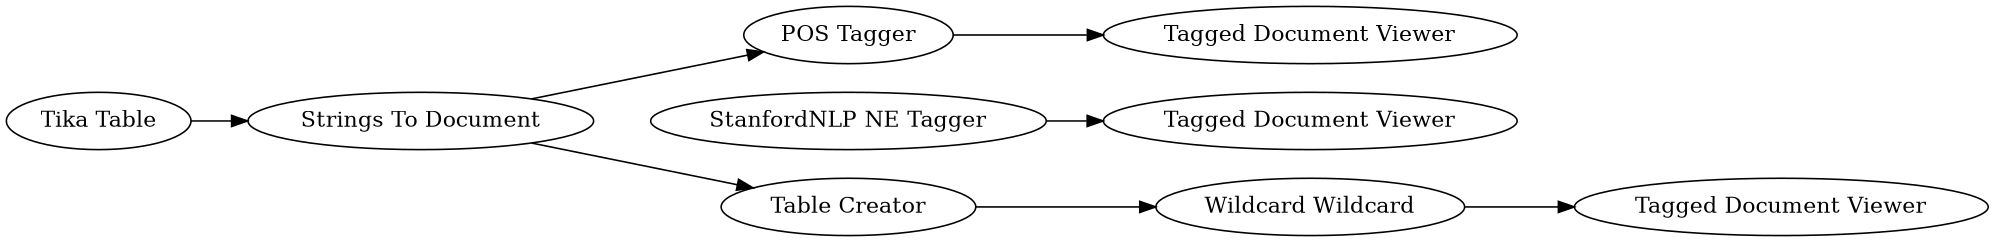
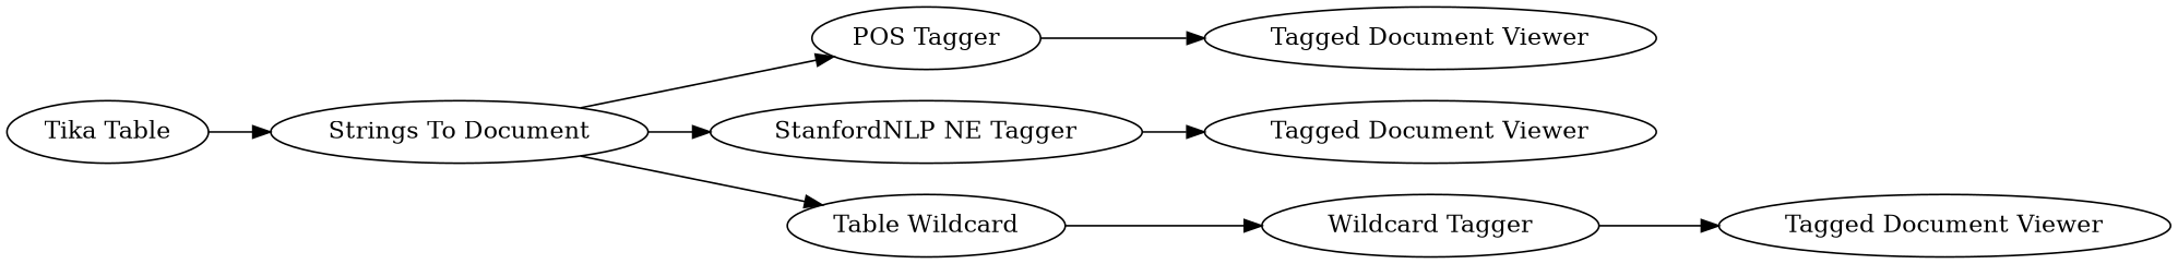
  digraph {
    rankdir=LR
    n1 [label="Tika Table"]
    n2 [label="Strings To Document"]
    n3 [label="POS Tagger"]
    n4 [label="StanfordNLP NE Tagger"]
-   n5 [label="Table Creator"]
+   n5 [label="Table Wildcard"]
    n6 [label="Tagged Document Viewer"]
    n7 [label="Tagged Document Viewer"]
-   n8 [label="Wildcard Wildcard"]
+   n8 [label="Wildcard Tagger"]
    n9 [label="Tagged Document Viewer"]
    n1 -> n2
    n2 -> n3
+   n2 -> n4
    n2 -> n5
    n3 -> n6
    n4 -> n7
    n5 -> n8
    n8 -> n9
  }
